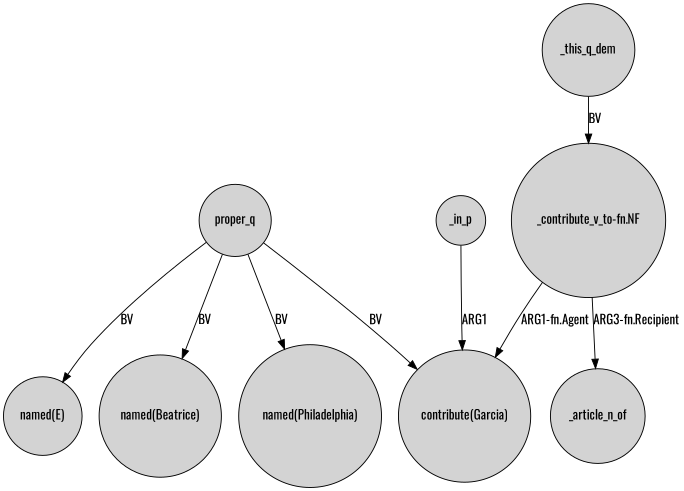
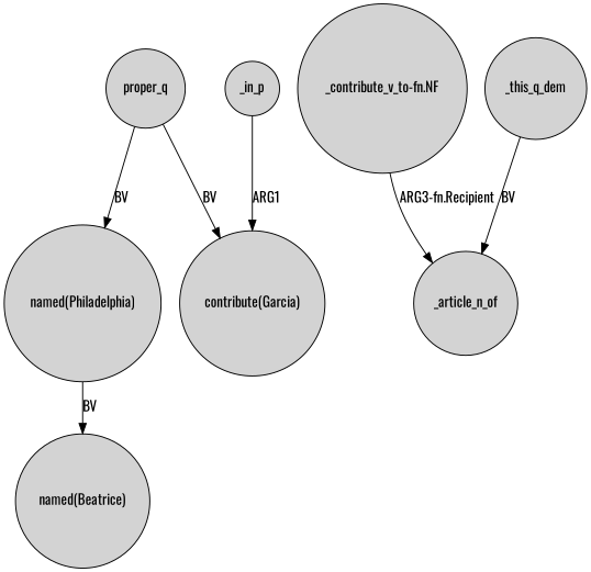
  digraph {
    fontname=Oswald
    node [fontname=Oswald shape=circle style=filled]
    edge [fontname=Oswald]
    n1 [label="contribute(Garcia)"]
    proper_q
-   "named(E)"
    "named(Beatrice)"
    "named(Philadelphia)"
    "_contribute_v_to-fn.NF"
    _article_n_of
    _this_q_dem
    _in_p
    proper_q -> n1 [label=BV]
-   proper_q -> "named(E)" [label=BV]
-   proper_q -> "named(Beatrice)" [label=BV]
+   "named(Philadelphia)" -> "named(Beatrice)" [label=BV]
    proper_q -> "named(Philadelphia)" [label=BV]
-   "_contribute_v_to-fn.NF" -> n1 [label="ARG1-fn.Agent"]
    "_contribute_v_to-fn.NF" -> _article_n_of [label="ARG3-fn.Recipient"]
-   _this_q_dem -> "_contribute_v_to-fn.NF" [label=BV]
+   _this_q_dem -> _article_n_of [label=BV]
    _in_p -> n1 [label=ARG1]
  }
